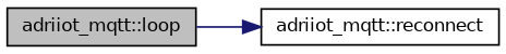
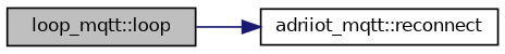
  digraph {
    rankdir=LR
    node [color=black fontname=Helvetica fontsize=10 shape=record style=filled]
-   n1 [fillcolor=grey75 fontcolor=black height=0.2 label="adriiot_mqtt::loop" width=0.4]
+   n1 [fillcolor=grey75 fontcolor=black height=0.2 label="loop_mqtt::loop" width=0.4]
    n2 [fillcolor=white height=0.2 label="adriiot_mqtt::reconnect" width=0.4]
    n1 -> n2 [color=midnightblue fontname=Helvetica fontsize=10 labelfontname=Helvetica labelfontsize=10 style=solid]
  }
